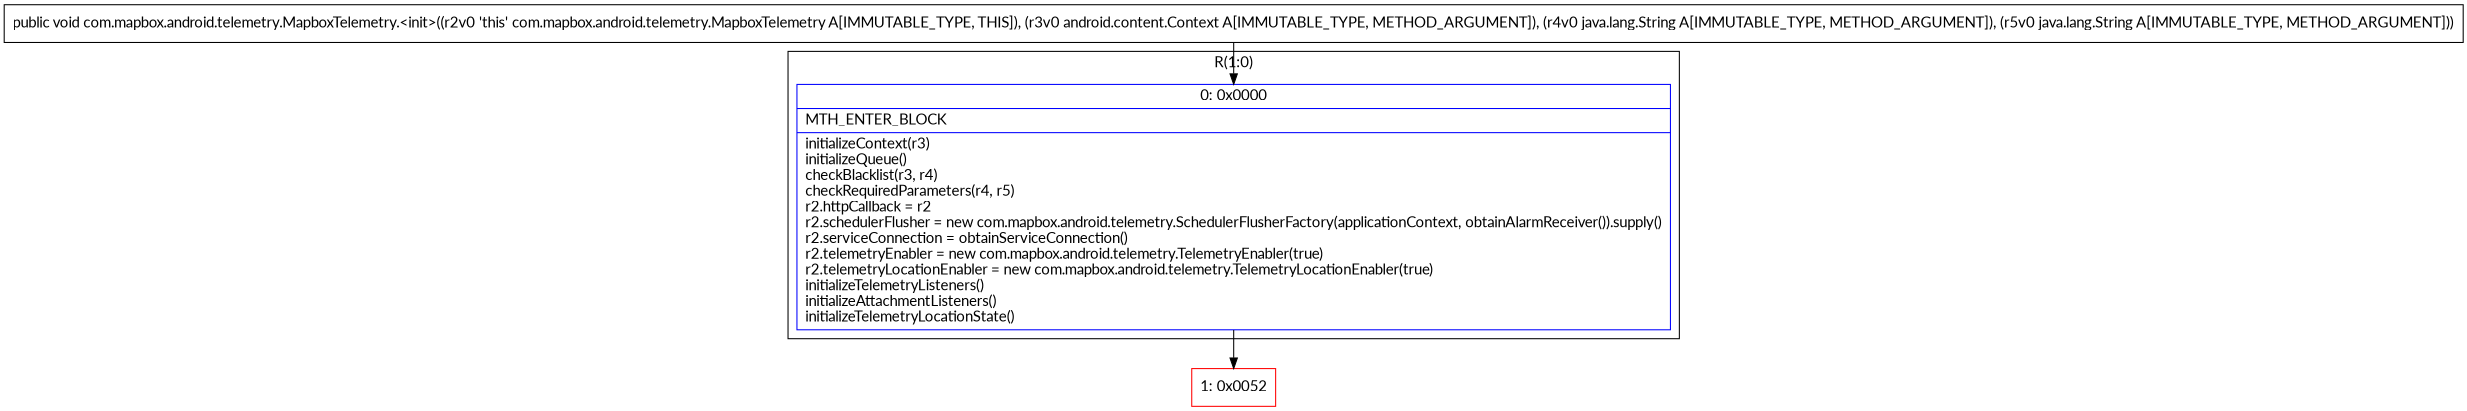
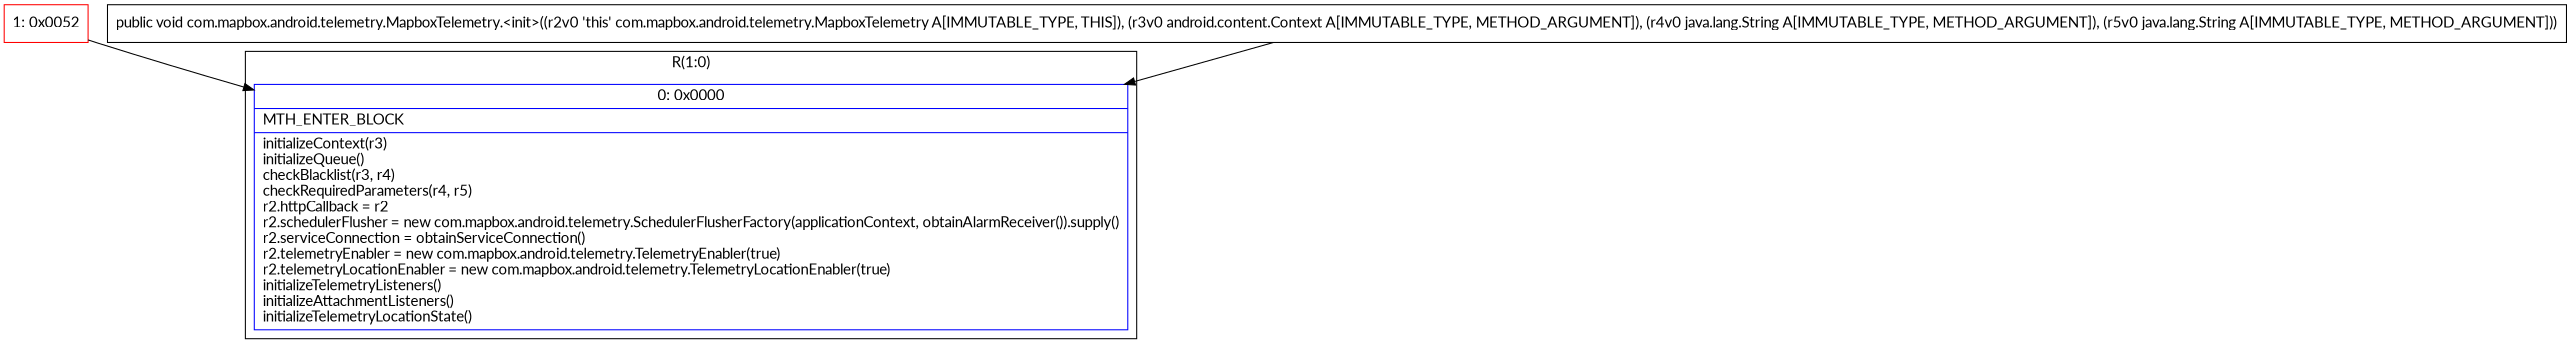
  digraph {
    fontname=Lato
    node [shape=record fontname=Lato]
    edge [fontname=Lato]
    n1 [color=blue label="{0\:\ 0x0000|MTH_ENTER_BLOCK\l|initializeContext(r3)\linitializeQueue()\lcheckBlacklist(r3, r4)\lcheckRequiredParameters(r4, r5)\lr2.httpCallback = r2\lr2.schedulerFlusher = new com.mapbox.android.telemetry.SchedulerFlusherFactory(applicationContext, obtainAlarmReceiver()).supply()\lr2.serviceConnection = obtainServiceConnection()\lr2.telemetryEnabler = new com.mapbox.android.telemetry.TelemetryEnabler(true)\lr2.telemetryLocationEnabler = new com.mapbox.android.telemetry.TelemetryLocationEnabler(true)\linitializeTelemetryListeners()\linitializeAttachmentListeners()\linitializeTelemetryLocationState()\l}"]
    n2 [color=red label="{1\:\ 0x0052}"]
    n3 [label="{public void com.mapbox.android.telemetry.MapboxTelemetry.\<init\>((r2v0 'this' com.mapbox.android.telemetry.MapboxTelemetry A[IMMUTABLE_TYPE, THIS]), (r3v0 android.content.Context A[IMMUTABLE_TYPE, METHOD_ARGUMENT]), (r4v0 java.lang.String A[IMMUTABLE_TYPE, METHOD_ARGUMENT]), (r5v0 java.lang.String A[IMMUTABLE_TYPE, METHOD_ARGUMENT])) }"]
    subgraph cluster_1 {
      label="R(1:0)"
      n1
    }
-   n1 -> n2
+   n2 -> n1
    n3 -> n1
  }
